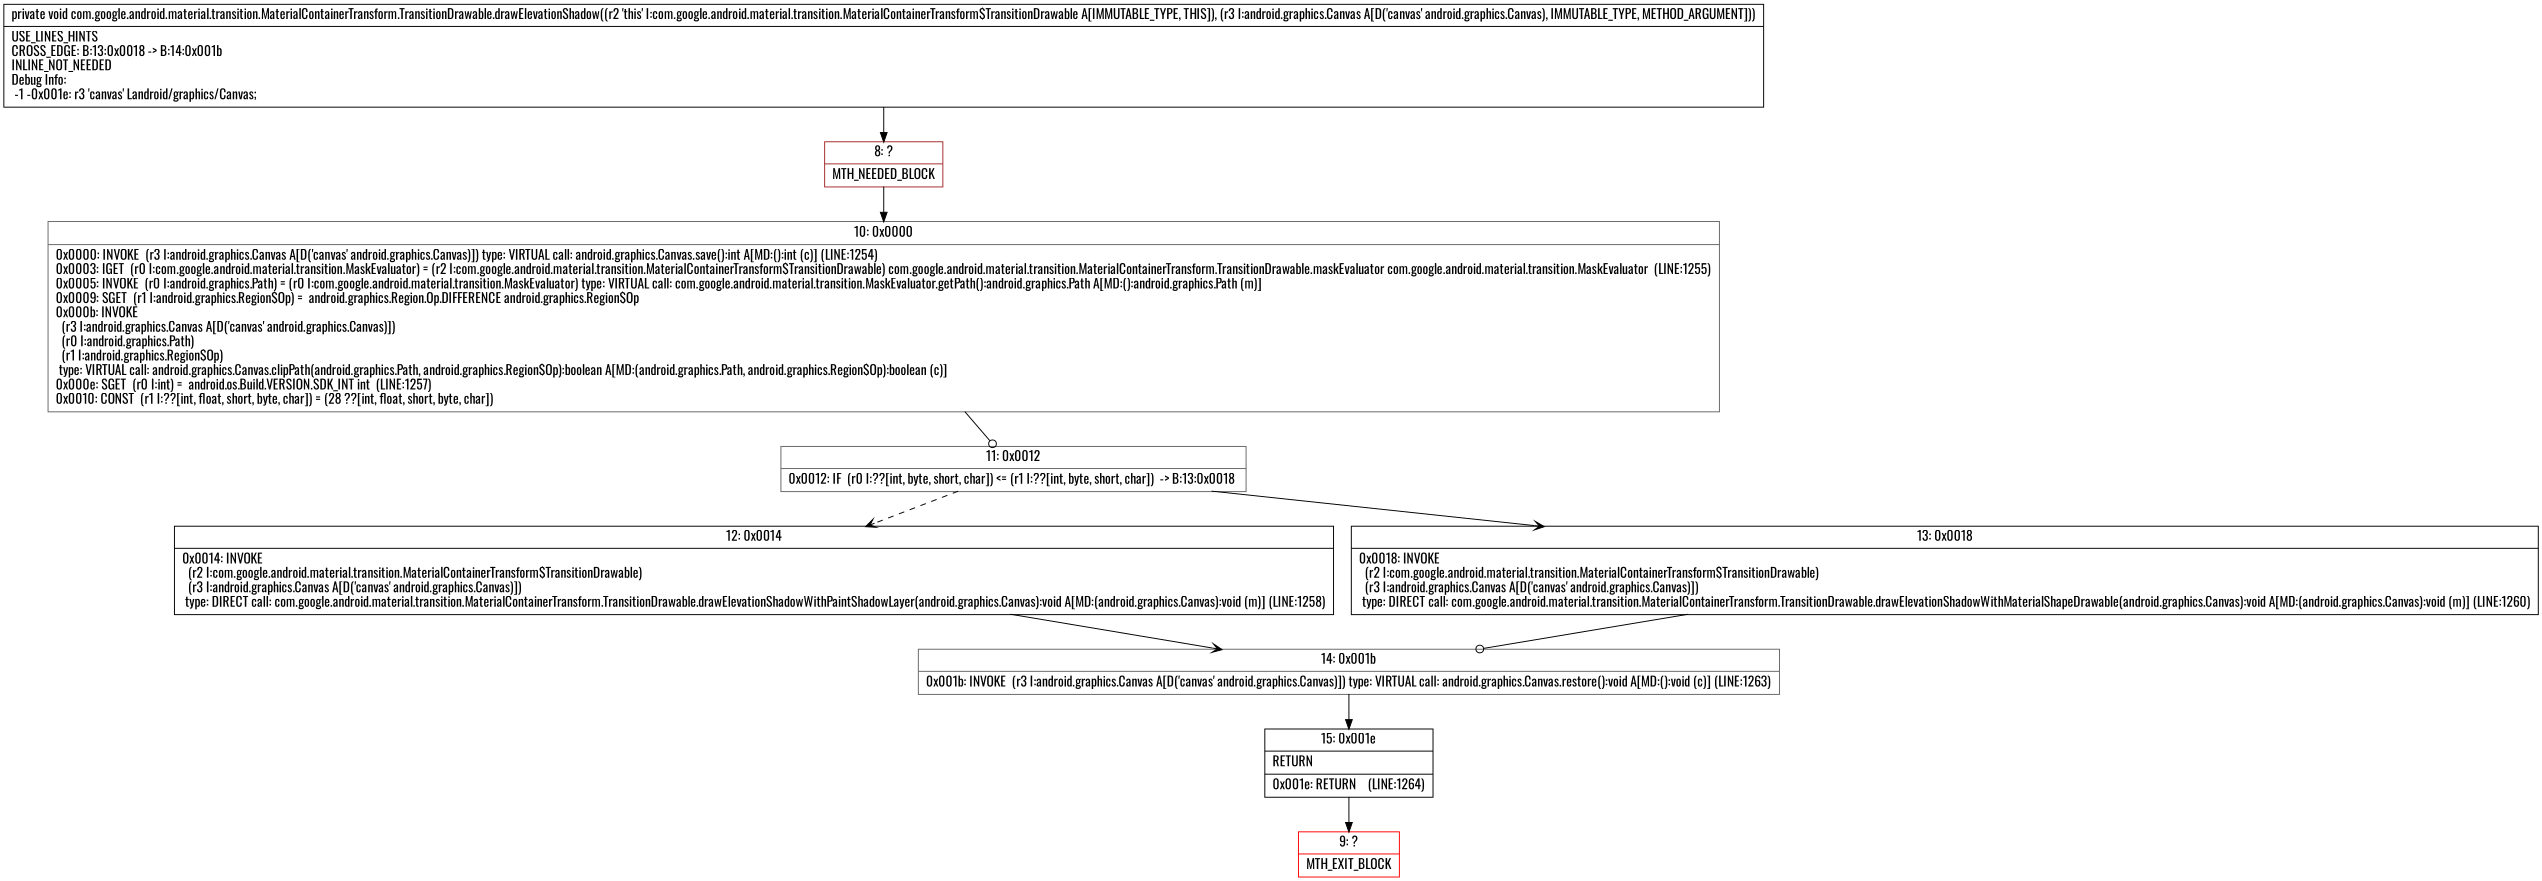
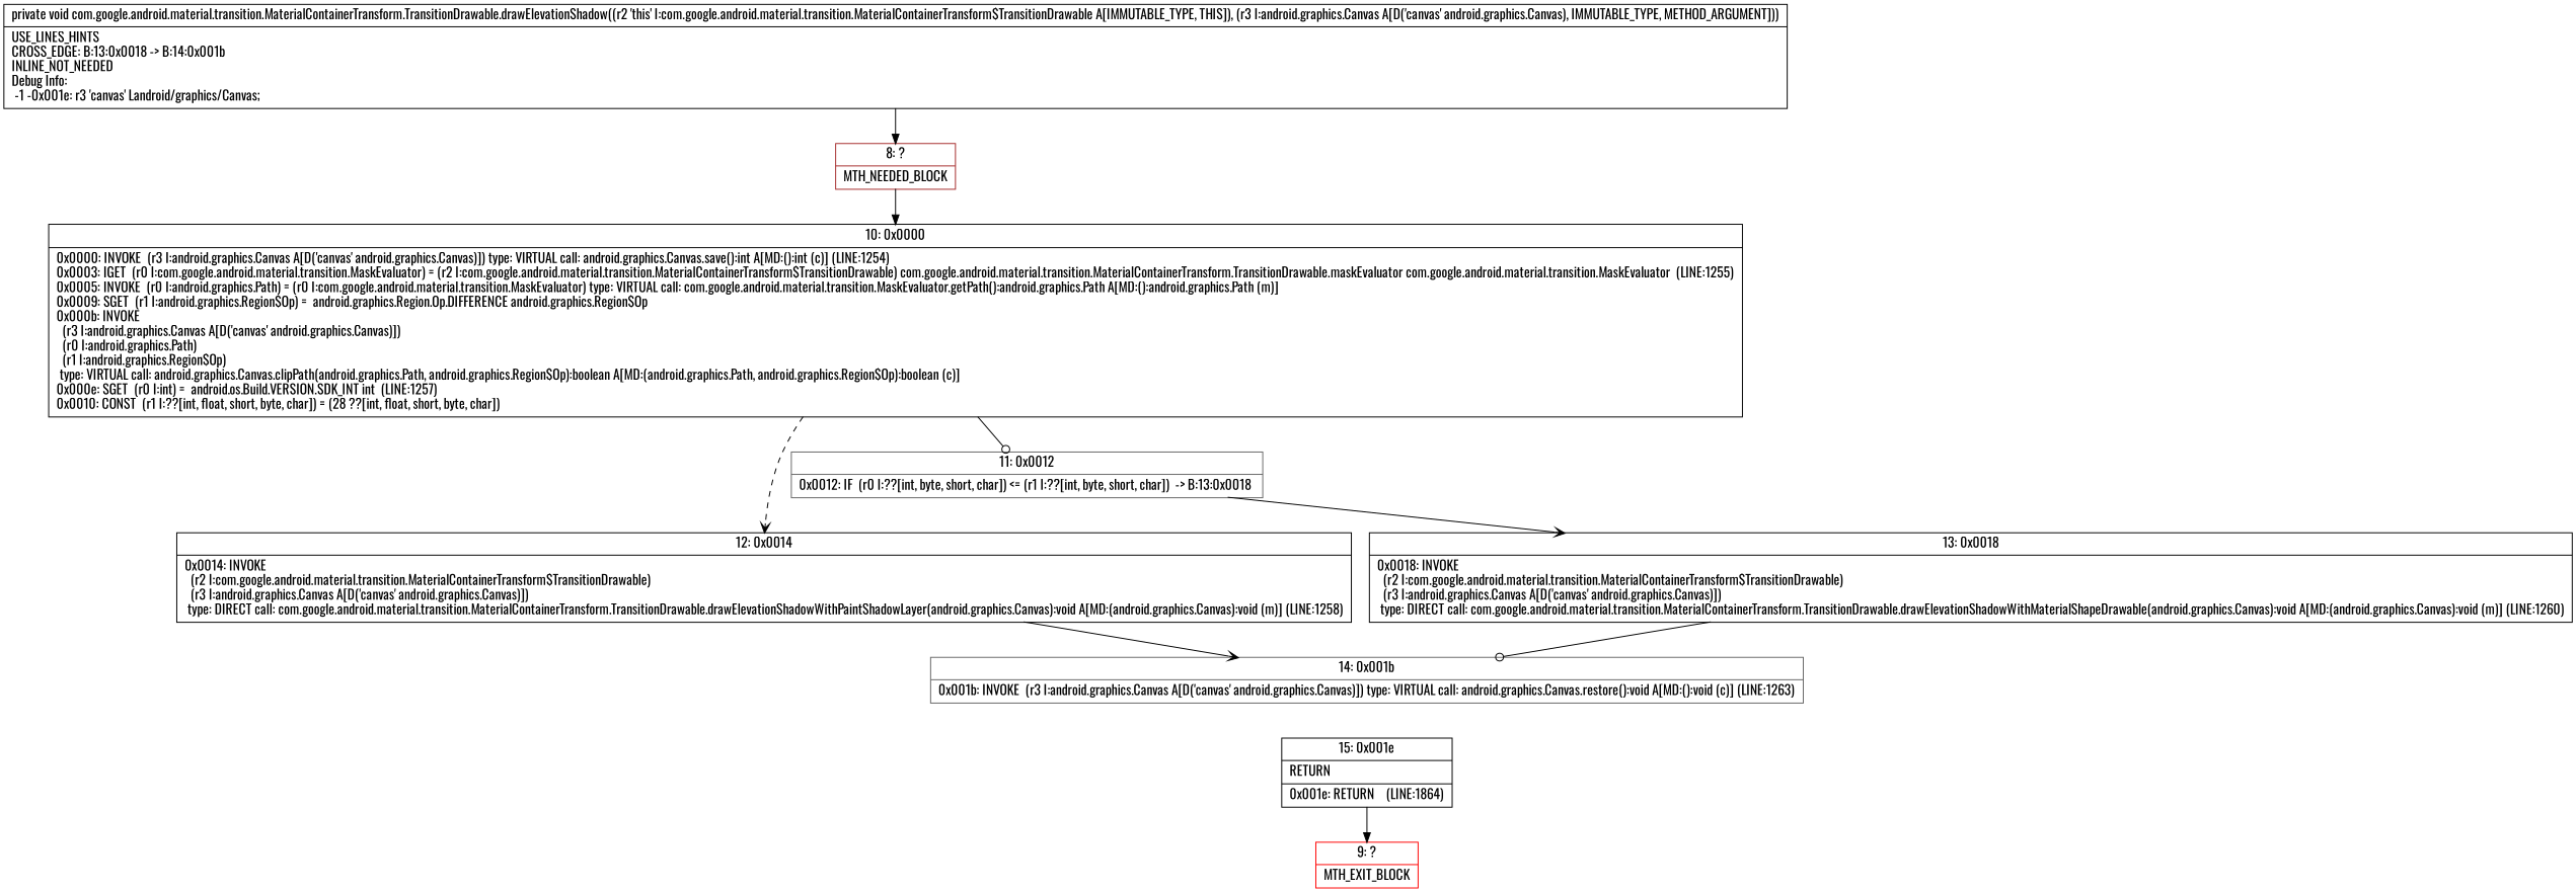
  digraph {
    fontname=Oswald
    node [color=black fontname=Oswald shape=record]
    edge [arrowhead=normal fontname=Oswald]
    n1 [color=brown label="{8\:\ ?|MTH_NEEDED_BLOCK\l}"]
-   n2 [color=gray40 label="{10\:\ 0x0000|0x0000: INVOKE  (r3 I:android.graphics.Canvas A[D('canvas' android.graphics.Canvas)]) type: VIRTUAL call: android.graphics.Canvas.save():int A[MD:():int (c)] (LINE:1254)\l0x0003: IGET  (r0 I:com.google.android.material.transition.MaskEvaluator) = (r2 I:com.google.android.material.transition.MaterialContainerTransform$TransitionDrawable) com.google.android.material.transition.MaterialContainerTransform.TransitionDrawable.maskEvaluator com.google.android.material.transition.MaskEvaluator  (LINE:1255)\l0x0005: INVOKE  (r0 I:android.graphics.Path) = (r0 I:com.google.android.material.transition.MaskEvaluator) type: VIRTUAL call: com.google.android.material.transition.MaskEvaluator.getPath():android.graphics.Path A[MD:():android.graphics.Path (m)]\l0x0009: SGET  (r1 I:android.graphics.Region$Op) =  android.graphics.Region.Op.DIFFERENCE android.graphics.Region$Op \l0x000b: INVOKE  \l  (r3 I:android.graphics.Canvas A[D('canvas' android.graphics.Canvas)])\l  (r0 I:android.graphics.Path)\l  (r1 I:android.graphics.Region$Op)\l type: VIRTUAL call: android.graphics.Canvas.clipPath(android.graphics.Path, android.graphics.Region$Op):boolean A[MD:(android.graphics.Path, android.graphics.Region$Op):boolean (c)]\l0x000e: SGET  (r0 I:int) =  android.os.Build.VERSION.SDK_INT int  (LINE:1257)\l0x0010: CONST  (r1 I:??[int, float, short, byte, char]) = (28 ??[int, float, short, byte, char]) \l}"]
+   n2 [label="{10\:\ 0x0000|0x0000: INVOKE  (r3 I:android.graphics.Canvas A[D('canvas' android.graphics.Canvas)]) type: VIRTUAL call: android.graphics.Canvas.save():int A[MD:():int (c)] (LINE:1254)\l0x0003: IGET  (r0 I:com.google.android.material.transition.MaskEvaluator) = (r2 I:com.google.android.material.transition.MaterialContainerTransform$TransitionDrawable) com.google.android.material.transition.MaterialContainerTransform.TransitionDrawable.maskEvaluator com.google.android.material.transition.MaskEvaluator  (LINE:1255)\l0x0005: INVOKE  (r0 I:android.graphics.Path) = (r0 I:com.google.android.material.transition.MaskEvaluator) type: VIRTUAL call: com.google.android.material.transition.MaskEvaluator.getPath():android.graphics.Path A[MD:():android.graphics.Path (m)]\l0x0009: SGET  (r1 I:android.graphics.Region$Op) =  android.graphics.Region.Op.DIFFERENCE android.graphics.Region$Op \l0x000b: INVOKE  \l  (r3 I:android.graphics.Canvas A[D('canvas' android.graphics.Canvas)])\l  (r0 I:android.graphics.Path)\l  (r1 I:android.graphics.Region$Op)\l type: VIRTUAL call: android.graphics.Canvas.clipPath(android.graphics.Path, android.graphics.Region$Op):boolean A[MD:(android.graphics.Path, android.graphics.Region$Op):boolean (c)]\l0x000e: SGET  (r0 I:int) =  android.os.Build.VERSION.SDK_INT int  (LINE:1257)\l0x0010: CONST  (r1 I:??[int, float, short, byte, char]) = (28 ??[int, float, short, byte, char]) \l}"]
    n3 [color=gray40 label="{11\:\ 0x0012|0x0012: IF  (r0 I:??[int, byte, short, char]) \<= (r1 I:??[int, byte, short, char])  \-\> B:13:0x0018 \l}"]
    n4 [label="{12\:\ 0x0014|0x0014: INVOKE  \l  (r2 I:com.google.android.material.transition.MaterialContainerTransform$TransitionDrawable)\l  (r3 I:android.graphics.Canvas A[D('canvas' android.graphics.Canvas)])\l type: DIRECT call: com.google.android.material.transition.MaterialContainerTransform.TransitionDrawable.drawElevationShadowWithPaintShadowLayer(android.graphics.Canvas):void A[MD:(android.graphics.Canvas):void (m)] (LINE:1258)\l}"]
    n5 [label="{13\:\ 0x0018|0x0018: INVOKE  \l  (r2 I:com.google.android.material.transition.MaterialContainerTransform$TransitionDrawable)\l  (r3 I:android.graphics.Canvas A[D('canvas' android.graphics.Canvas)])\l type: DIRECT call: com.google.android.material.transition.MaterialContainerTransform.TransitionDrawable.drawElevationShadowWithMaterialShapeDrawable(android.graphics.Canvas):void A[MD:(android.graphics.Canvas):void (m)] (LINE:1260)\l}"]
    n6 [color=gray40 label="{14\:\ 0x001b|0x001b: INVOKE  (r3 I:android.graphics.Canvas A[D('canvas' android.graphics.Canvas)]) type: VIRTUAL call: android.graphics.Canvas.restore():void A[MD:():void (c)] (LINE:1263)\l}"]
-   n7 [label="{15\:\ 0x001e|RETURN\l|0x001e: RETURN    (LINE:1264)\l}"]
+   n7 [label="{15\:\ 0x001e|RETURN\l|0x001e: RETURN    (LINE:1864)\l}"]
    n8 [color=red label="{9\:\ ?|MTH_EXIT_BLOCK\l}"]
    n9 [label="{private void com.google.android.material.transition.MaterialContainerTransform.TransitionDrawable.drawElevationShadow((r2 'this' I:com.google.android.material.transition.MaterialContainerTransform$TransitionDrawable A[IMMUTABLE_TYPE, THIS]), (r3 I:android.graphics.Canvas A[D('canvas' android.graphics.Canvas), IMMUTABLE_TYPE, METHOD_ARGUMENT]))  | USE_LINES_HINTS\lCROSS_EDGE: B:13:0x0018 \-\> B:14:0x001b\lINLINE_NOT_NEEDED\lDebug Info:\l  \-1 \-0x001e: r3 'canvas' Landroid\/graphics\/Canvas;\l}"]
    n1 -> n2
    n2 -> n3 [arrowhead=odot]
-   n3 -> n4 [arrowhead=vee style=dashed]
+   n2 -> n4 [arrowhead=vee style=dashed]
    n3 -> n5 [arrowhead=vee]
    n4 -> n6 [arrowhead=vee]
    n5 -> n6 [arrowhead=odot]
-   n6 -> n7
    n7 -> n8
    n9 -> n1
  }
